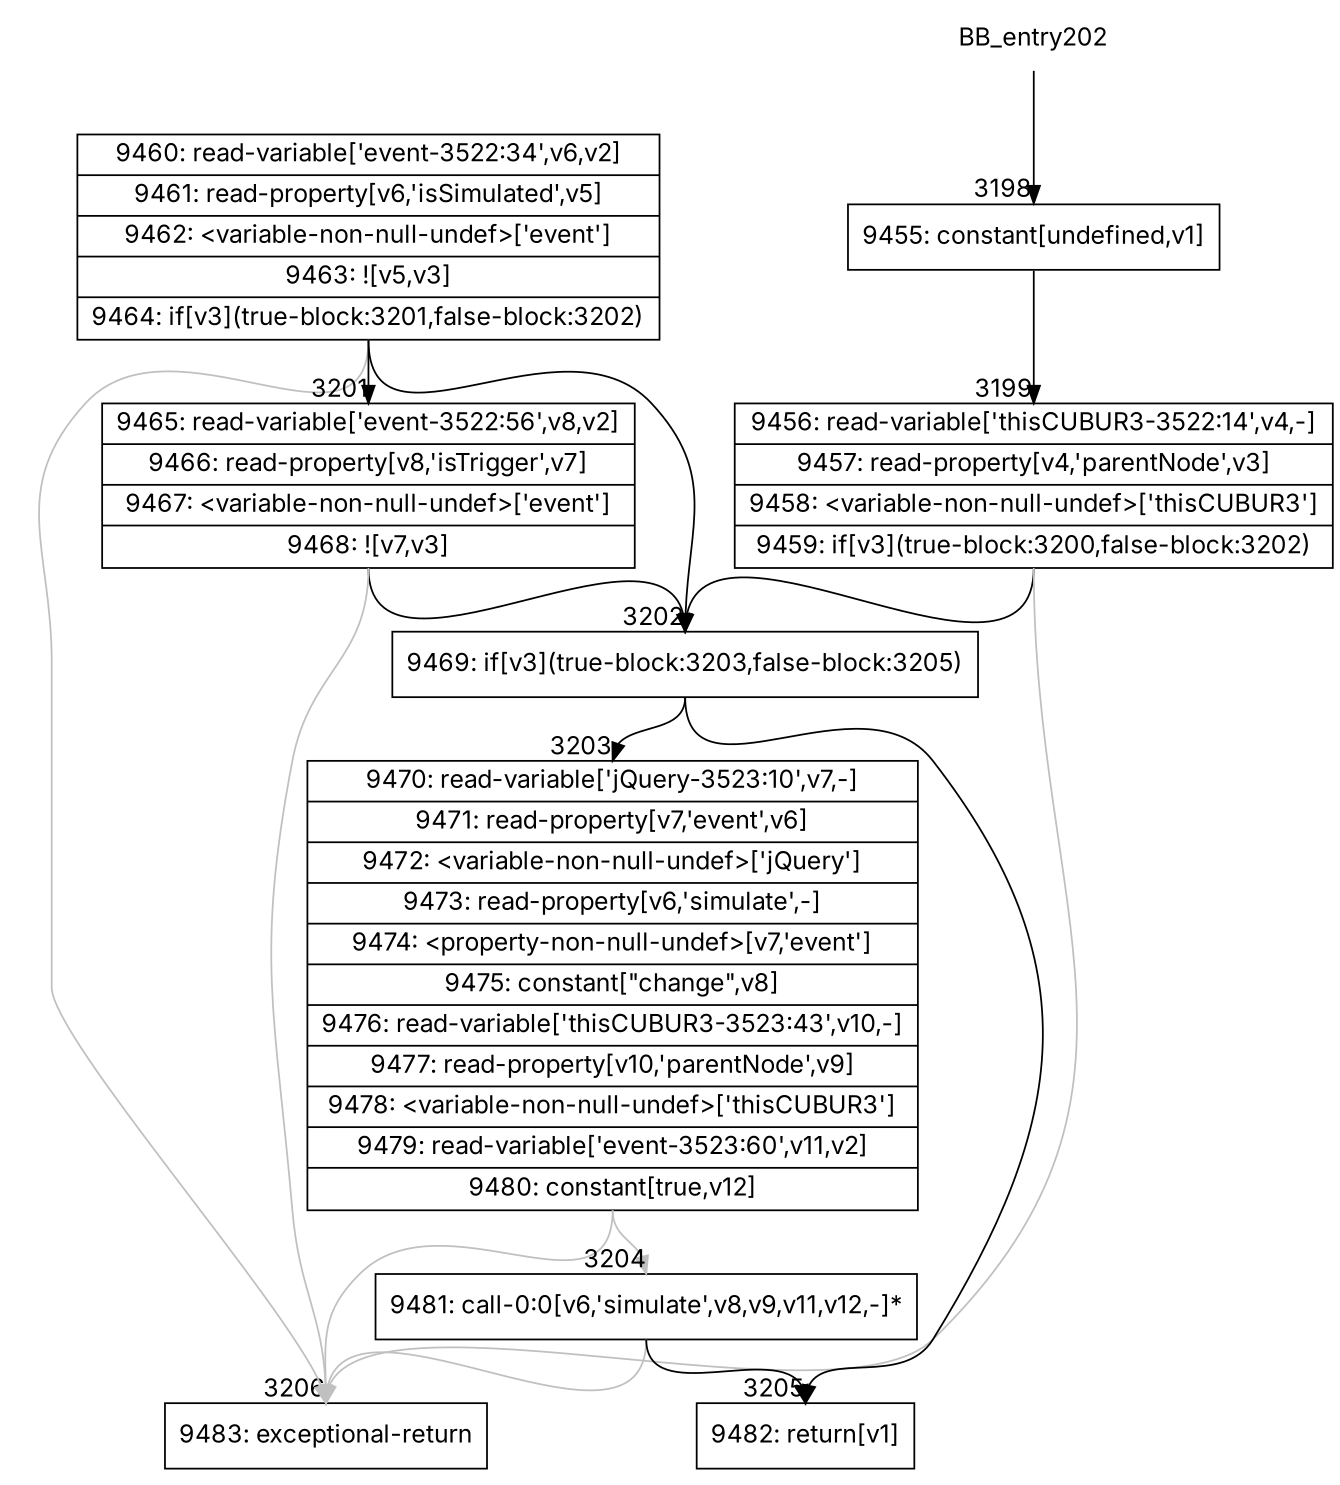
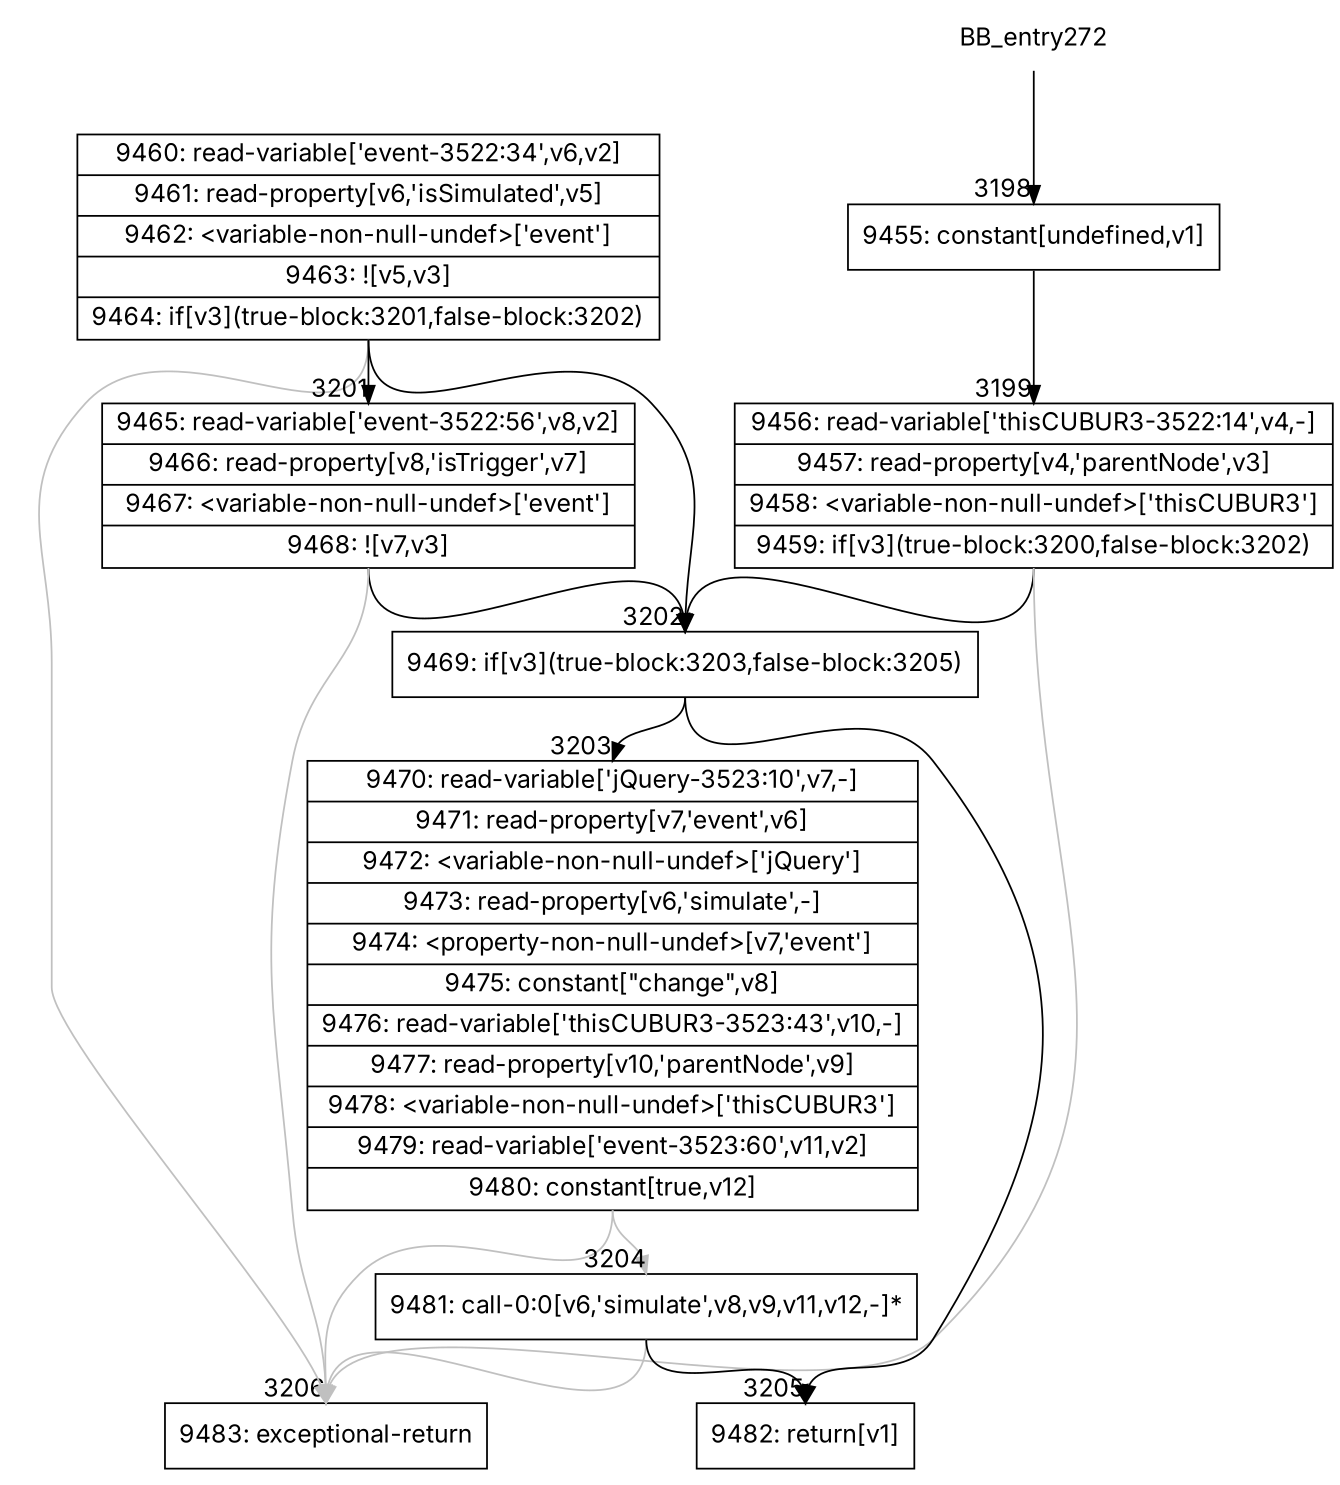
  digraph {
    fontname=Inter
    rankdir=TD
    node [fontname=Inter shape=record]
    edge [fontname=Inter headport=n tailport=s]
-   BB_entry202 [shape=none]
+   BB_entry202 [shape=none label=BB_entry272]
    n2 [label="{9455: constant[undefined,v1]}"]
    n3 [label="{9456: read-variable['thisCUBUR3-3522:14',v4,-]|9457: read-property[v4,'parentNode',v3]|9458: \<variable-non-null-undef\>['thisCUBUR3']|9459: if[v3](true-block:3200,false-block:3202)}"]
    n4 [label="{9469: if[v3](true-block:3203,false-block:3205)}"]
    n5 [label="{9483: exceptional-return}"]
    n6 [label="{9470: read-variable['jQuery-3523:10',v7,-]|9471: read-property[v7,'event',v6]|9472: \<variable-non-null-undef\>['jQuery']|9473: read-property[v6,'simulate',-]|9474: \<property-non-null-undef\>[v7,'event']|9475: constant[\"change\",v8]|9476: read-variable['thisCUBUR3-3523:43',v10,-]|9477: read-property[v10,'parentNode',v9]|9478: \<variable-non-null-undef\>['thisCUBUR3']|9479: read-variable['event-3523:60',v11,v2]|9480: constant[true,v12]}"]
    n7 [label="{9482: return[v1]}"]
    n8 [label="{9460: read-variable['event-3522:34',v6,v2]|9461: read-property[v6,'isSimulated',v5]|9462: \<variable-non-null-undef\>['event']|9463: ![v5,v3]|9464: if[v3](true-block:3201,false-block:3202)}"]
    n9 [label="{9465: read-variable['event-3522:56',v8,v2]|9466: read-property[v8,'isTrigger',v7]|9467: \<variable-non-null-undef\>['event']|9468: ![v7,v3]}"]
    n10 [label="{9481: call-0:0[v6,'simulate',v8,v9,v11,v12,-]*}"]
    BB_entry202 -> n2 [headlabel="    3198"]
    n2 -> n3 [headlabel="      3199"]
    n3 -> n4 [headlabel="      3202"]
    n3 -> n5 [color=gray headlabel="      3206"]
    n4 -> n6 [headlabel="      3203"]
    n4 -> n7 [headlabel="      3205"]
    n6 -> n5 [color=gray]
    n6 -> n10 [color=gray headlabel="      3204"]
    n8 -> n4
    n8 -> n5 [color=gray]
    n8 -> n9 [headlabel="      3201"]
    n9 -> n4
    n9 -> n5 [color=gray]
    n10 -> n5 [color=gray]
    n10 -> n7
  }
